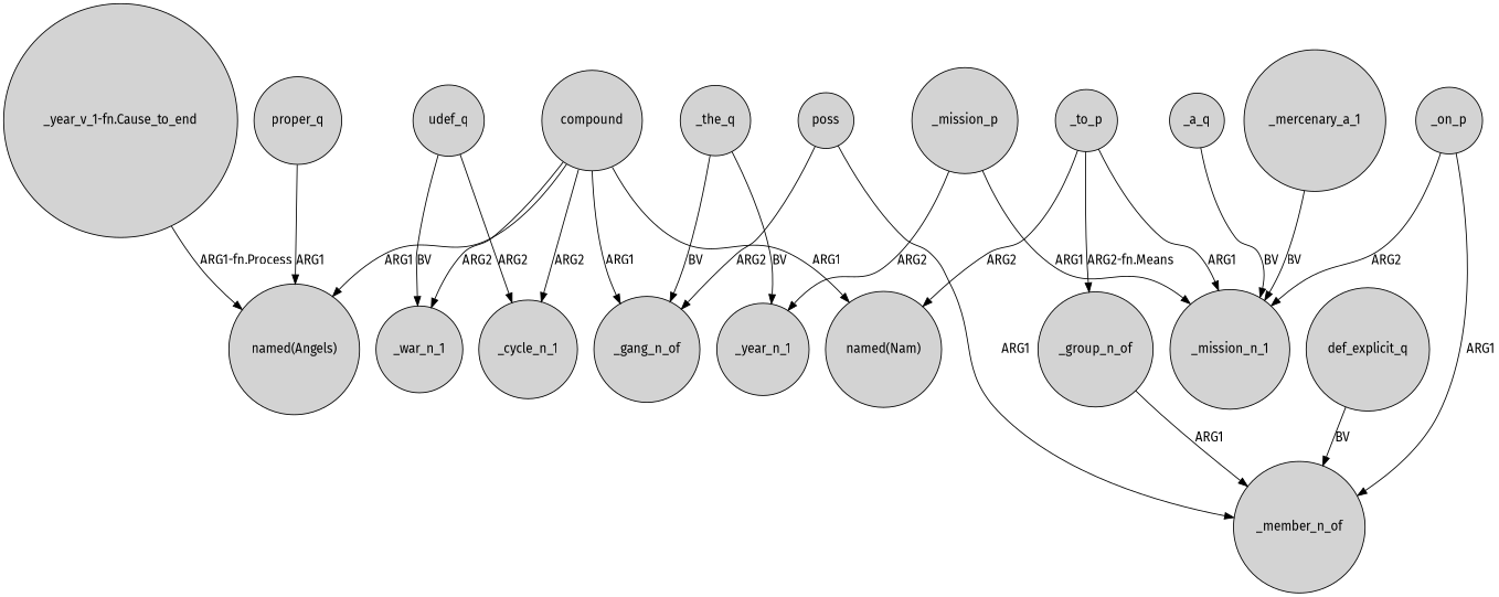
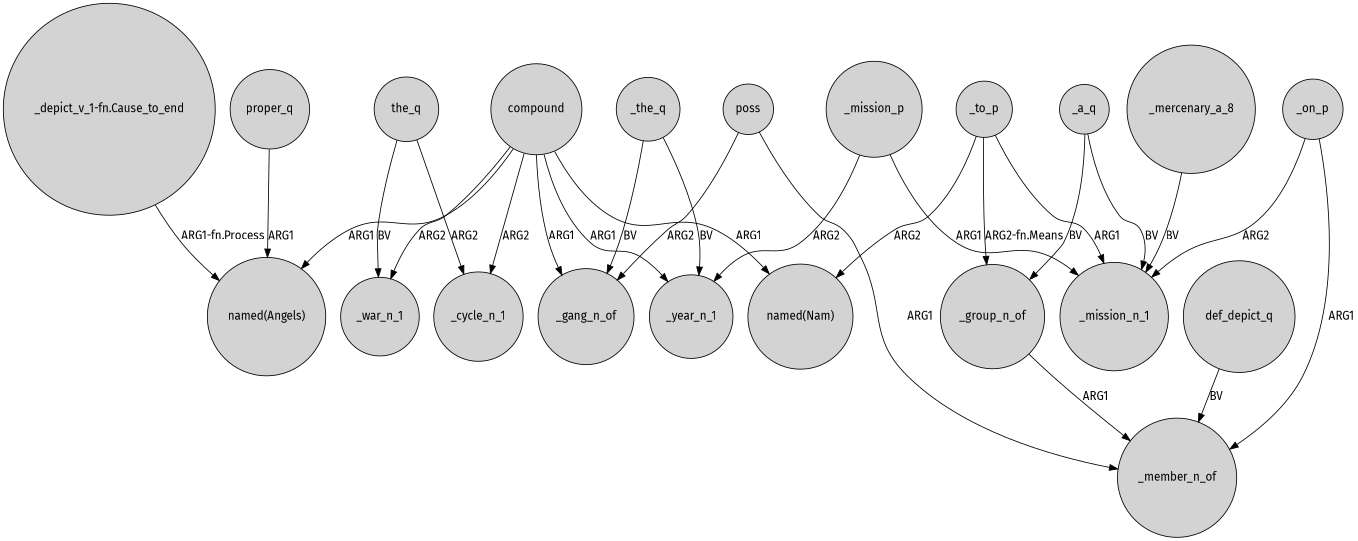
  digraph {
    fontname="Fira Sans"
    node [fontname="Fira Sans" shape=circle style=filled]
    edge [fontname="Fira Sans"]
    _to_p
    "named(Nam)"
    _mission_n_1
    _group_n_of
-   "_depict_v_1-fn.Cause_to_end" [label="_year_v_1-fn.Cause_to_end"]
+   "_depict_v_1-fn.Cause_to_end"
    "named(Angels)"
    _member_n_of
-   udef_q
+   udef_q [label=the_q]
    _war_n_1
    _cycle_n_1
    compound
    _gang_n_of
    _year_n_1
    _a_q
    _on_p
-   _mercenary_a_1
+   _mercenary_a_1 [label=_mercenary_a_8]
    proper_q
    n18 [label=_mission_p]
    _the_q
-   def_explicit_q
+   def_explicit_q [label=def_depict_q]
    poss
    _to_p -> "named(Nam)" [label=ARG2]
    _to_p -> _mission_n_1 [label=ARG1]
    _to_p -> _group_n_of [label="ARG2-fn.Means"]
    _group_n_of -> _member_n_of [label=ARG1]
    "_depict_v_1-fn.Cause_to_end" -> "named(Angels)" [label="ARG1-fn.Process"]
    udef_q -> _war_n_1 [label=BV]
    udef_q -> _cycle_n_1 [label=ARG2]
    compound -> "named(Nam)" [label=ARG1]
    compound -> "named(Angels)" [label=ARG1]
    compound -> _war_n_1 [label=ARG2]
    compound -> _cycle_n_1 [label=ARG2]
    compound -> _gang_n_of [label=ARG1]
+   compound -> _year_n_1 [label=ARG1]
    _a_q -> _mission_n_1 [label=BV]
+   _a_q -> _group_n_of [label=BV]
    _on_p -> _mission_n_1 [label=ARG2]
    _on_p -> _member_n_of [label=ARG1]
    _mercenary_a_1 -> _mission_n_1 [label=BV]
    proper_q -> "named(Angels)" [label=ARG1]
    n18 -> _mission_n_1 [label=ARG1]
    n18 -> _year_n_1 [label=ARG2]
    _the_q -> _gang_n_of [label=BV]
    _the_q -> _year_n_1 [label=BV]
    def_explicit_q -> _member_n_of [label=BV]
    poss -> _member_n_of [label=ARG1]
    poss -> _gang_n_of [label=ARG2]
  }
